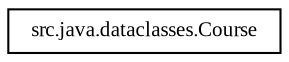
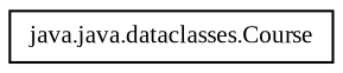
  digraph {
    rankdir=LR
    fontname="Liberation Serif"
-   n1 [color=black fillcolor=white fontname="Liberation Serif" fontsize=10 height=0.2 label="src.java.dataclasses.Course" shape=record style=filled width=0.4]
+   n1 [color=black fillcolor=white fontname="Liberation Serif" fontsize=10 height=0.2 label="java.java.dataclasses.Course" shape=record style=filled width=0.4]
  }
